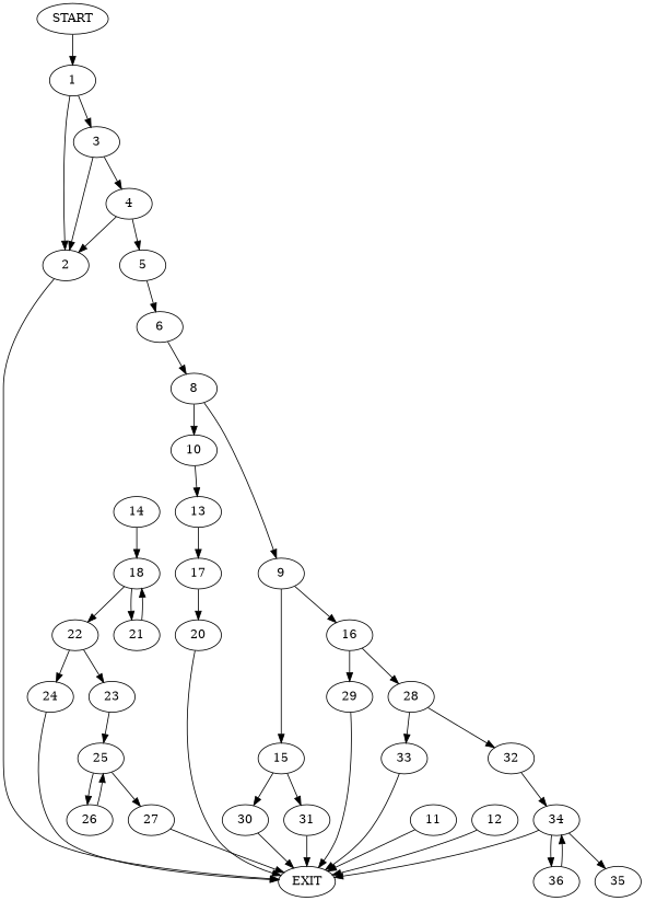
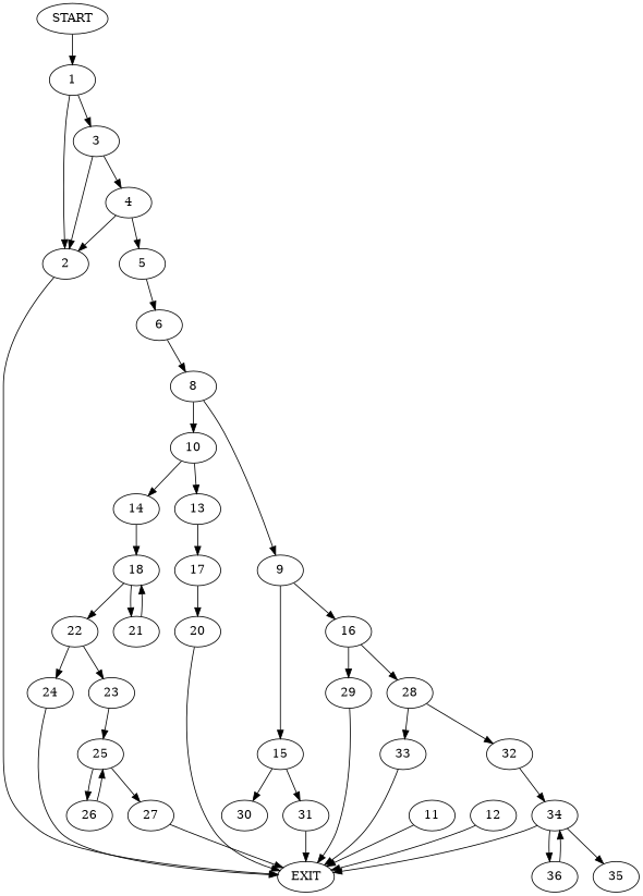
  digraph {
    n1 [label=START]
    1
    2
    3
    n5 [label=EXIT]
    4
    5
    6
    8
    9
    10
    11
    12
    15
    16
    13
    14
    30
    31
    28
    29
    17
    18
    20
    21
    22
    32
    33
    23
    24
    25
    26
    27
    34
    35
    36
    n1 -> 1
    1 -> 2
    1 -> 3
    2 -> n5
    3 -> 2
    3 -> 4
    4 -> 2
    4 -> 5
    5 -> 6
    6 -> 8
    8 -> 9
    8 -> 10
    9 -> 15
    9 -> 16
    10 -> 13
+   10 -> 14
    11 -> n5
    12 -> n5
    15 -> 30
    15 -> 31
    16 -> 28
    16 -> 29
    13 -> 17
    14 -> 18
-   30 -> n5
    31 -> n5
    28 -> 32
    28 -> 33
    29 -> n5
    17 -> 20
    18 -> 21
    18 -> 22
    20 -> n5
    21 -> 18
    22 -> 23
    22 -> 24
    32 -> 34
    33 -> n5
    23 -> 25
    24 -> n5
    25 -> 26
    25 -> 27
    26 -> 25
    27 -> n5
    34 -> n5
    34 -> 35
    34 -> 36
    36 -> 34
  }
